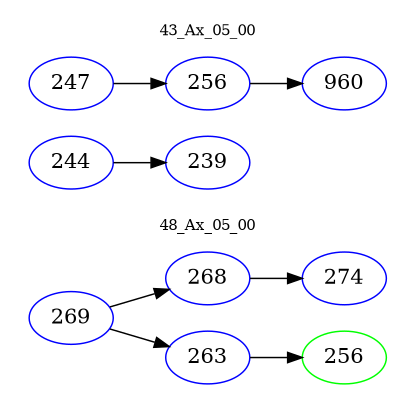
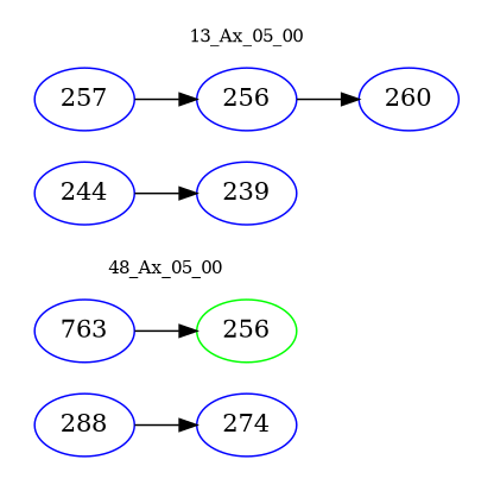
  digraph {
    rankdir=LR
    node [color=blue]
    edge [color=black]
-   n1 [label=269]
-   n2 [label=263]
-   n3 [label=268]
+   n2 [label=763]
+   n3 [label=288]
    n4 [color=green label=256]
    n5 [label=274]
-   n6 [label=247]
+   n6 [label=257]
    n7 [label=244]
    n8 [label=256]
    n9 [label=239]
-   n10 [label=960]
+   n10 [label=260]
    subgraph cluster_1 {
      color=white
      fontsize=10
      label="48_Ax_05_00"
-     n1
      n2
      n3
      n4
      n5
    }
    subgraph cluster_2 {
      color=white
      fontsize=10
-     label="43_Ax_05_00"
+     label="13_Ax_05_00"
      n6
      n7
      n8
      n9
      n10
    }
-   n1 -> n2
-   n1 -> n3
    n2 -> n4
    n3 -> n5
    n6 -> n8
    n7 -> n9
    n8 -> n10
  }
